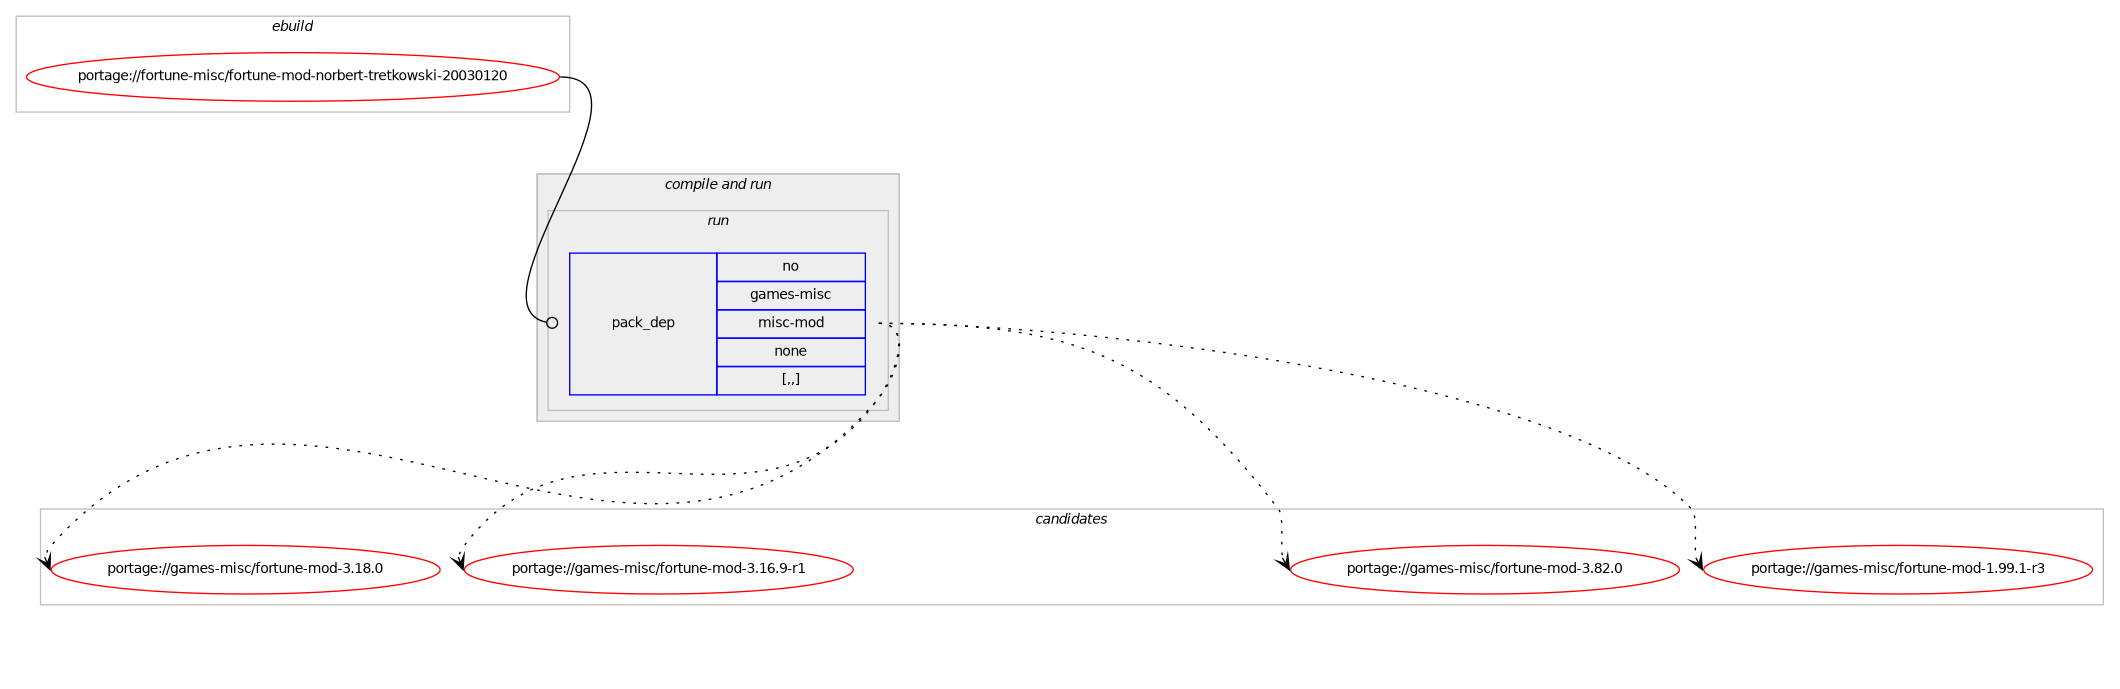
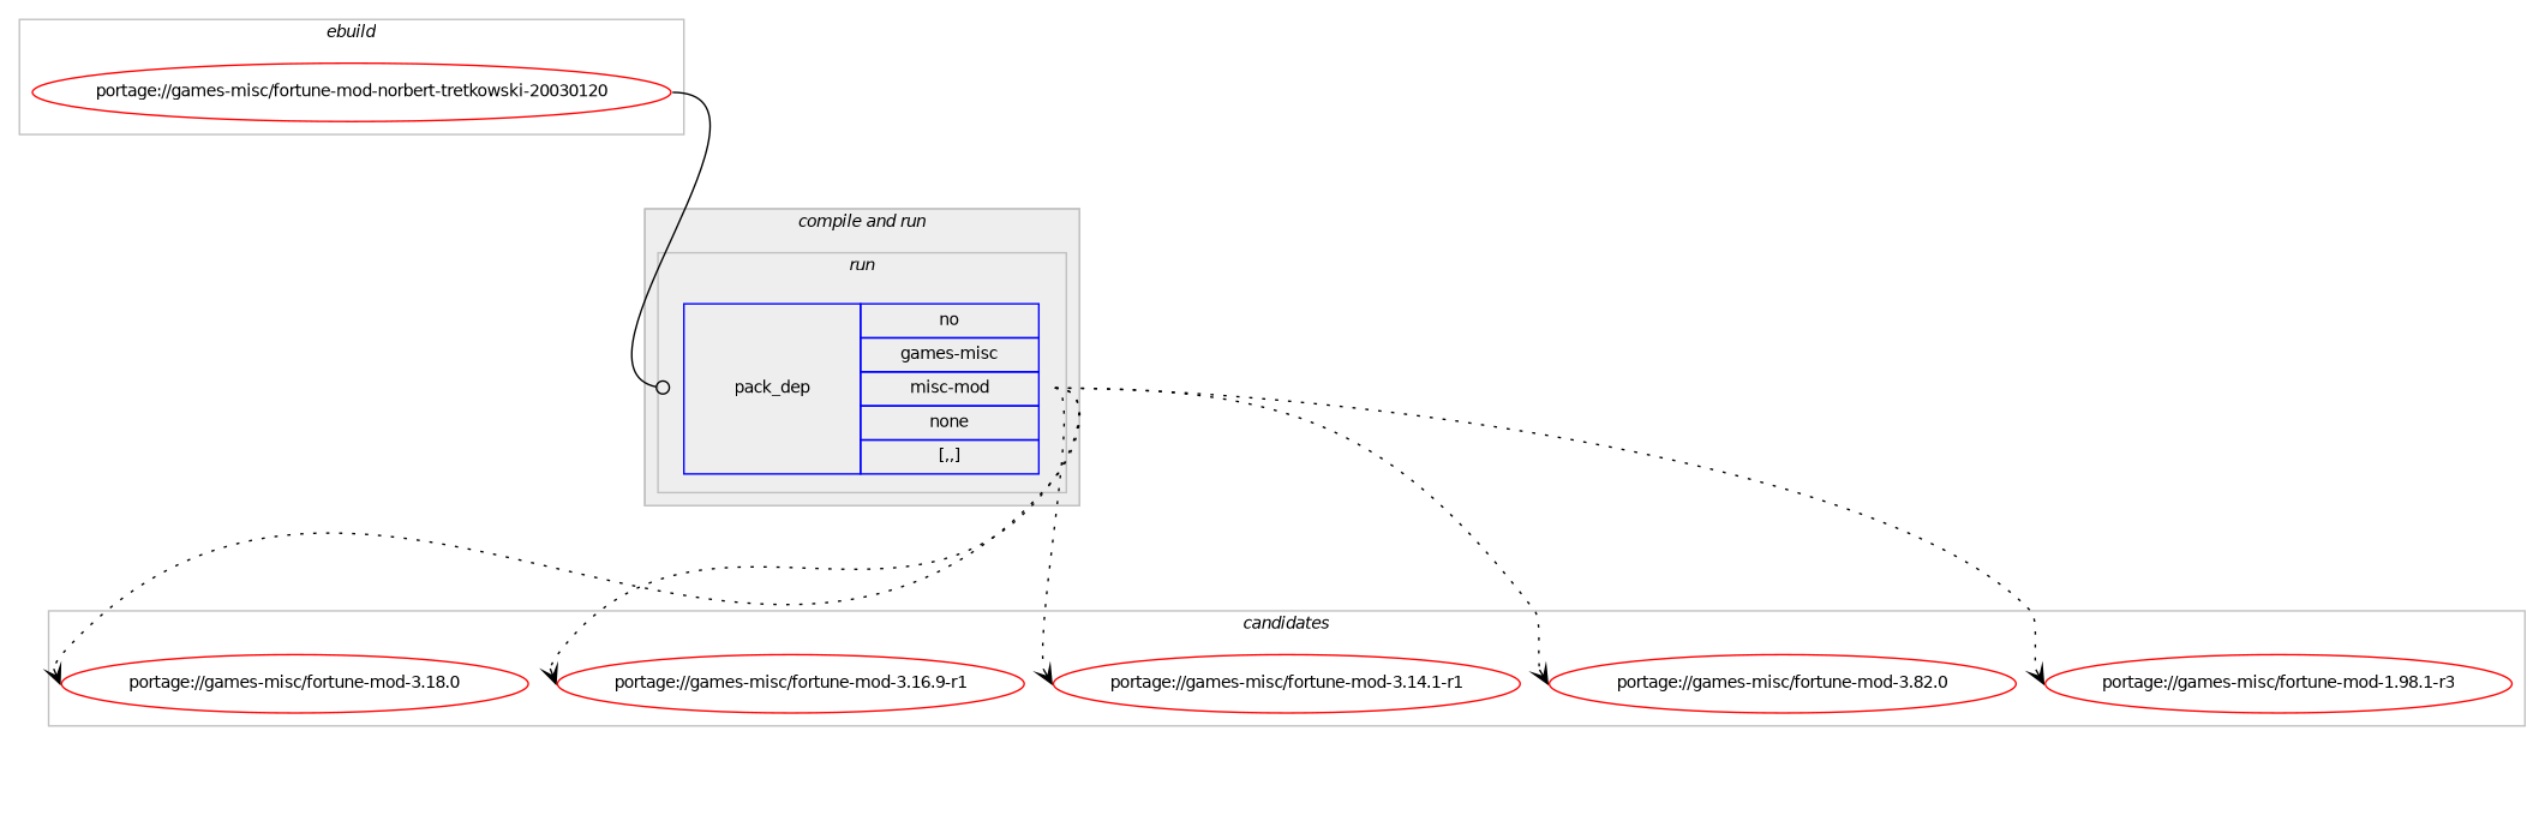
  digraph {
    compound=true
    concentrate=true
    fontname=Helvetica
    fontsize=10
    newrank=true
    rankdir=TB
    ranksep=1.5
    node [color=red fontname=Helvetica fontsize=10]
    edge [arrowhead=vee headport=w style=dotted tailport=e weight=100]
-   n1 [label="portage://fortune-misc/fortune-mod-norbert-tretkowski-20030120" width=4]
+   n1 [label="portage://games-misc/fortune-mod-norbert-tretkowski-20030120" width=4]
    n2 [color=blue label=<<TABLE BORDER="0" CELLBORDER="1" CELLSPACING="0" CELLPADDING="4" WIDTH="220"><TR><TD ROWSPAN="6" CELLPADDING="30">pack_dep</TD></TR><TR><TD WIDTH="110">no</TD></TR><TR><TD>games-misc</TD></TR><TR><TD>misc-mod</TD></TR><TR><TD>none</TD></TR><TR><TD>[,,]</TD></TR></TABLE>> shape=none]
-   n3 [label="portage://games-misc/fortune-mod-1.99.1-r3" width=4]
+   n3 [label="portage://games-misc/fortune-mod-1.98.1-r3" width=4]
    n4 [label="portage://games-misc/fortune-mod-3.82.0" width=4]
+   n5 [label="portage://games-misc/fortune-mod-3.14.1-r1" width=4]
    n6 [label="portage://games-misc/fortune-mod-3.16.9-r1" width=4]
    n7 [label="portage://games-misc/fortune-mod-3.18.0" width=4]
    subgraph cluster_1 {
      color=gray
      label=<<i>ebuild</i>>
      rank=same
      n1
    }
    subgraph cluster_2 {
      color=gray
      label=<<i>dependencies</i>>
      subgraph cluster_3 {
        color=gray
        fillcolor="#eeeeee"
        label=<<i>compile</i>>
        style=filled
      }
      subgraph cluster_4 {
        color=gray
        fillcolor="#eeeeee"
        label=<<i>compile and run</i>>
        style=filled
      }
      subgraph cluster_5 {
        color=gray
        fillcolor="#eeeeee"
        label=<<i>run</i>>
        style=filled
        subgraph sub_6 {
          color=gray
          fillcolor="#eeeeee"
          label=<<i>run</i>>
          style=filled
          n2
        }
      }
    }
    subgraph cluster_7 {
      color=gray
      label=<<i>candidates</i>>
      rank=same
      subgraph sub_8 {
        color=black
        label=<<i>candidates</i>>
        nodesep=1
        rank=same
        n3
        n4
+       n5
        n6
        n7
      }
    }
    n1 -> n2 [arrowhead=odot style=solid weight=20]
    n2 -> n3
    n2 -> n4
+   n2 -> n5
    n2 -> n6
    n2 -> n7
  }
